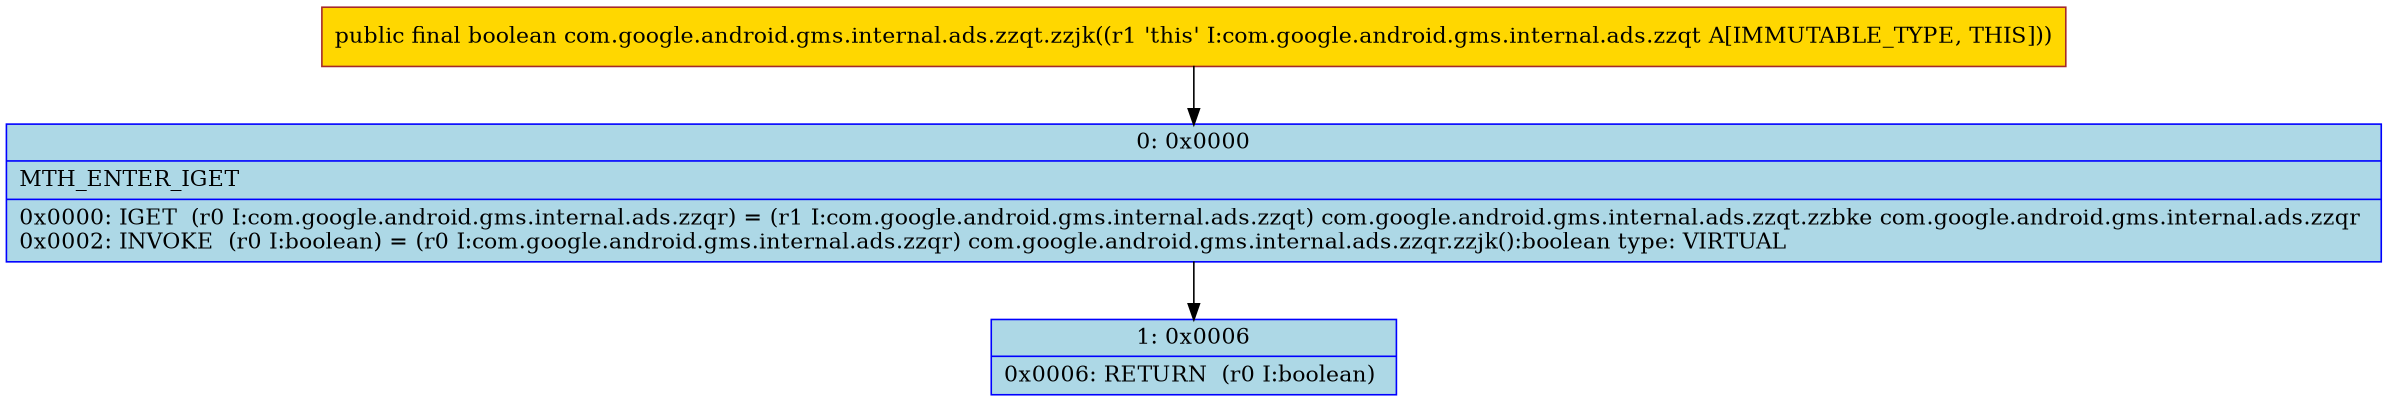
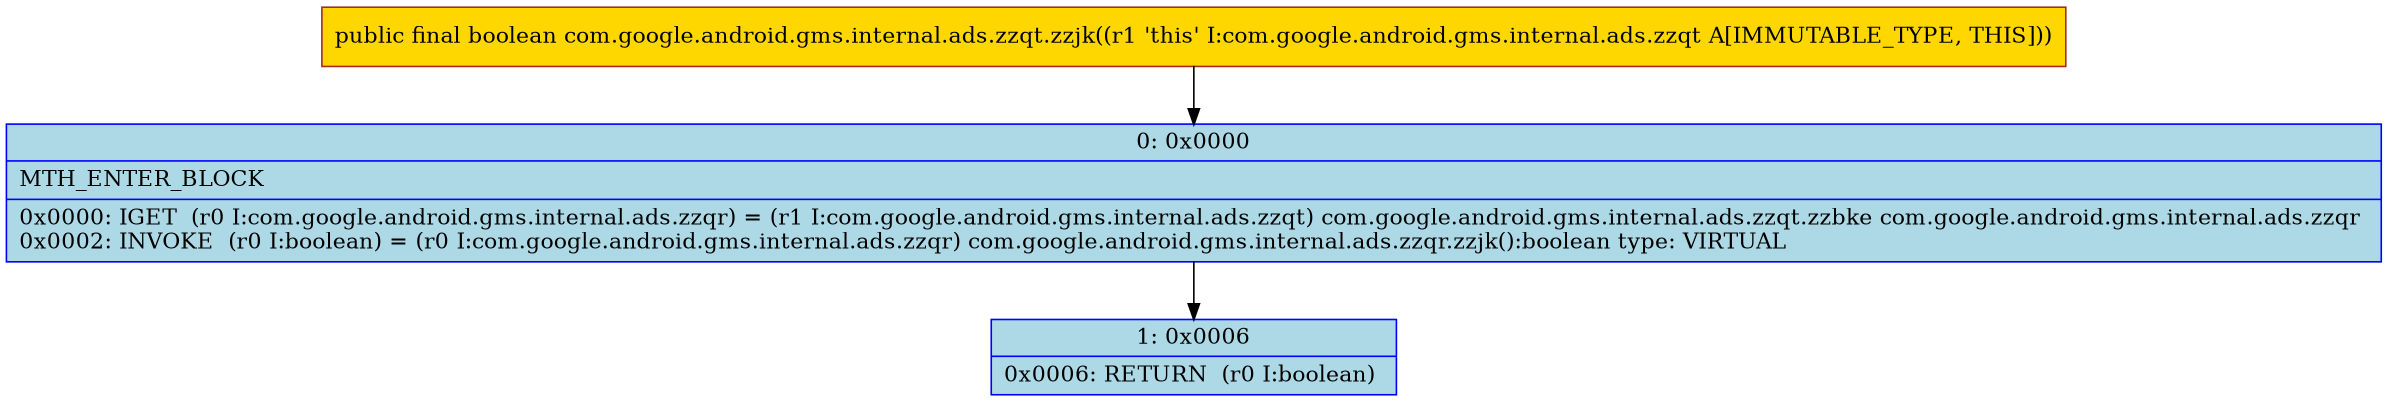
  digraph {
    node [shape=record style=filled fillcolor=lightblue color=blue]
-   n1 [label="{0\:\ 0x0000|MTH_ENTER_IGET\l|0x0000: IGET  (r0 I:com.google.android.gms.internal.ads.zzqr) = (r1 I:com.google.android.gms.internal.ads.zzqt) com.google.android.gms.internal.ads.zzqt.zzbke com.google.android.gms.internal.ads.zzqr \l0x0002: INVOKE  (r0 I:boolean) = (r0 I:com.google.android.gms.internal.ads.zzqr) com.google.android.gms.internal.ads.zzqr.zzjk():boolean type: VIRTUAL \l}"]
+   n1 [label="{0\:\ 0x0000|MTH_ENTER_BLOCK\l|0x0000: IGET  (r0 I:com.google.android.gms.internal.ads.zzqr) = (r1 I:com.google.android.gms.internal.ads.zzqt) com.google.android.gms.internal.ads.zzqt.zzbke com.google.android.gms.internal.ads.zzqr \l0x0002: INVOKE  (r0 I:boolean) = (r0 I:com.google.android.gms.internal.ads.zzqr) com.google.android.gms.internal.ads.zzqr.zzjk():boolean type: VIRTUAL \l}"]
    n2 [label="{1\:\ 0x0006|0x0006: RETURN  (r0 I:boolean) \l}"]
    n3 [label="{public final boolean com.google.android.gms.internal.ads.zzqt.zzjk((r1 'this' I:com.google.android.gms.internal.ads.zzqt A[IMMUTABLE_TYPE, THIS])) }" fillcolor=gold color=brown]
    n1 -> n2
    n3 -> n1
  }
